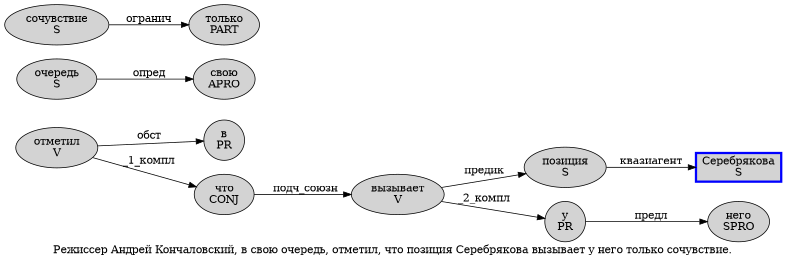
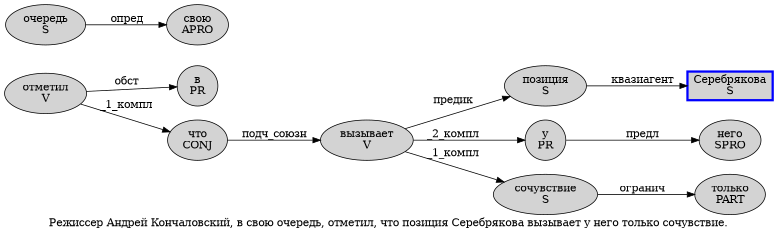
  digraph {
    label="Режиссер Андрей Кончаловский, в свою очередь, отметил, что позиция Серебрякова вызывает у него только сочувствие."
    rankdir=LR
    node [fillcolor=lightgray penwidth=1 shape=ellipse style=filled]
    n1 [label="в\nPR"]
    n2 [label="очередь\nS"]
    n3 [label="свою\nAPRO"]
    n4 [label="отметил\nV"]
    n5 [label="что\nCONJ"]
    n6 [label="вызывает\nV"]
    n7 [label="позиция\nS"]
    n8 [label="у\nPR"]
    n9 [label="сочувствие\nS"]
    n10 [color=blue label="Серебрякова\nS" penwidth=3 shape=box]
    n11 [label="него\nSPRO"]
    n12 [label="только\nPART"]
    n2 -> n3 [label="опред"]
    n4 -> n1 [label="обст"]
    n4 -> n5 [label="_1_компл"]
    n5 -> n6 [label="подч_союзн"]
    n6 -> n7 [label="предик"]
    n6 -> n8 [label="_2_компл"]
+   n6 -> n9 [label="_1_компл"]
    n7 -> n10 [label="квазиагент"]
    n8 -> n11 [label="предл"]
    n9 -> n12 [label="огранич"]
  }
